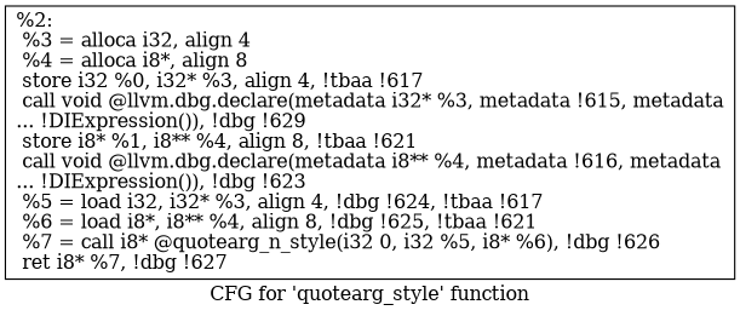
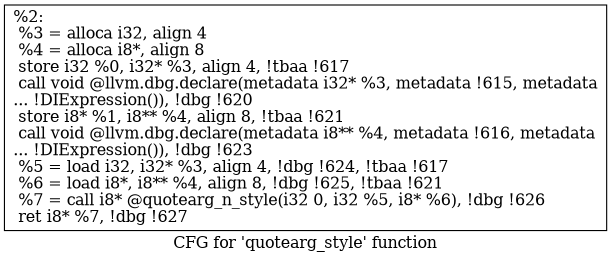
  digraph {
    label="CFG for 'quotearg_style' function"
-   n1 [label="{%2:\l  %3 = alloca i32, align 4\l  %4 = alloca i8*, align 8\l  store i32 %0, i32* %3, align 4, !tbaa !617\l  call void @llvm.dbg.declare(metadata i32* %3, metadata !615, metadata\l... !DIExpression()), !dbg !629\l  store i8* %1, i8** %4, align 8, !tbaa !621\l  call void @llvm.dbg.declare(metadata i8** %4, metadata !616, metadata\l... !DIExpression()), !dbg !623\l  %5 = load i32, i32* %3, align 4, !dbg !624, !tbaa !617\l  %6 = load i8*, i8** %4, align 8, !dbg !625, !tbaa !621\l  %7 = call i8* @quotearg_n_style(i32 0, i32 %5, i8* %6), !dbg !626\l  ret i8* %7, !dbg !627\l}" shape=record]
+   n1 [label="{%2:\l  %3 = alloca i32, align 4\l  %4 = alloca i8*, align 8\l  store i32 %0, i32* %3, align 4, !tbaa !617\l  call void @llvm.dbg.declare(metadata i32* %3, metadata !615, metadata\l... !DIExpression()), !dbg !620\l  store i8* %1, i8** %4, align 8, !tbaa !621\l  call void @llvm.dbg.declare(metadata i8** %4, metadata !616, metadata\l... !DIExpression()), !dbg !623\l  %5 = load i32, i32* %3, align 4, !dbg !624, !tbaa !617\l  %6 = load i8*, i8** %4, align 8, !dbg !625, !tbaa !621\l  %7 = call i8* @quotearg_n_style(i32 0, i32 %5, i8* %6), !dbg !626\l  ret i8* %7, !dbg !627\l}" shape=record]
  }
